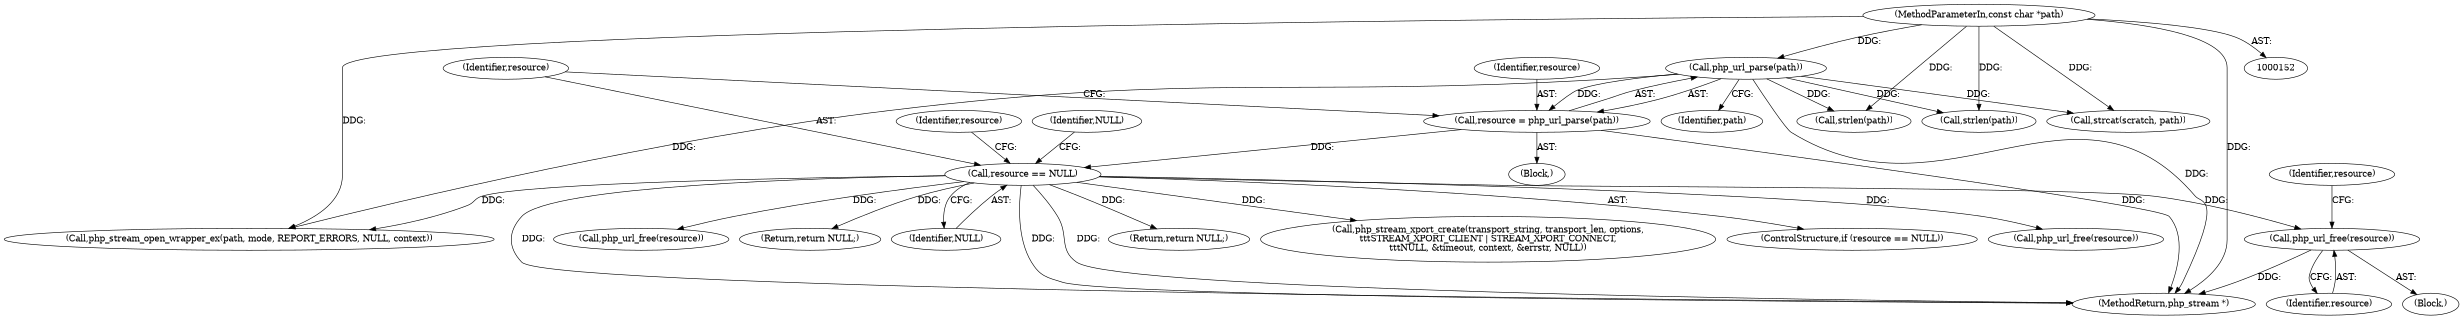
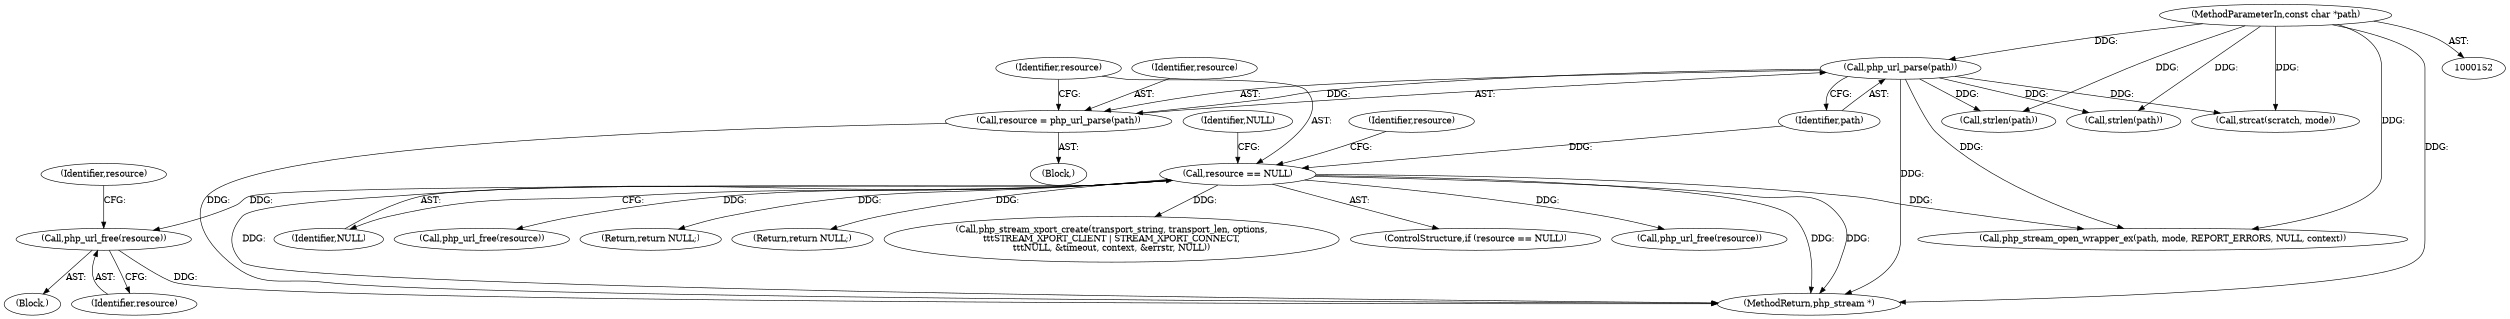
  digraph {
    n1 [label="(Call,php_url_free(resource))"]
    n2 [label="(Block,)"]
    n3 [label="(MethodReturn,php_stream *)"]
    n4 [label="(Identifier,resource)"]
    n5 [label="(Call,resource == NULL)"]
    n6 [label="(Call,php_stream_open_wrapper_ex(path, mode, REPORT_ERRORS, NULL, context))"]
    n7 [label="(Identifier,NULL)"]
    n8 [label="(Call,php_url_free(resource))"]
    n9 [label="(Return,return NULL;)"]
    n10 [label="(Return,return NULL;)"]
    n11 [label="(Call,php_stream_xport_create(transport_string, transport_len, options,\n\t\t\tSTREAM_XPORT_CLIENT | STREAM_XPORT_CONNECT,\n\t\t\tNULL, &timeout, context, &errstr, NULL))"]
    n12 [label="(ControlStructure,if (resource == NULL))"]
    n13 [label="(Call,php_url_free(resource))"]
    n14 [label="(Call,resource = php_url_parse(path))"]
    n15 [label="(Call,php_url_parse(path))"]
    n16 [label="(Block,)"]
    n17 [label="(Call,strlen(path))"]
    n18 [label="(Call,strlen(path))"]
    n19 [label="(Identifier,path)"]
-   n20 [label="(Call,strcat(scratch, path))"]
+   n20 [label="(Call,strcat(scratch, mode))"]
    n21 [label="(MethodParameterIn,const char *path)"]
    1000152
    n23 [label="(Identifier,resource)"]
    n24 [label="(Identifier,resource)"]
    n25 [label="(Identifier,NULL)"]
    n26 [label="(Identifier,resource)"]
    n27 [label="(Identifier,resource)"]
    n1 -> n2 [label="AST: "]
    n1 -> n3 [label="DDG: "]
    n1 -> n4 [label="CFG: "]
    n4 -> n1 [label="AST: "]
    n5 -> n1 [label="DDG: "]
    n5 -> n3 [label="DDG: "]
    n5 -> n3 [label="DDG: "]
    n5 -> n3 [label="DDG: "]
    n5 -> n6 [label="DDG: "]
    n5 -> n7 [label="CFG: "]
    n5 -> n8 [label="DDG: "]
    n5 -> n9 [label="DDG: "]
    n5 -> n10 [label="DDG: "]
    n5 -> n11 [label="DDG: "]
    n5 -> n12 [label="AST: "]
    n5 -> n13 [label="DDG: "]
    n7 -> n5 [label="AST: "]
    n14 -> n3 [label="DDG: "]
-   n14 -> n5 [label="DDG: "]
+   n19 -> n5 [label="DDG: "]
    n14 -> n15 [label="AST: "]
    n14 -> n16 [label="AST: "]
    n15 -> n3 [label="DDG: "]
    n15 -> n6 [label="DDG: "]
    n15 -> n14 [label="AST: "]
    n15 -> n14 [label="DDG: "]
    n15 -> n17 [label="DDG: "]
    n15 -> n18 [label="DDG: "]
    n15 -> n19 [label="CFG: "]
    n15 -> n20 [label="DDG: "]
+   n19 -> n15 [label="AST: "]
    n21 -> n3 [label="DDG: "]
    n21 -> n6 [label="DDG: "]
    n21 -> n15 [label="DDG: "]
    n21 -> n17 [label="DDG: "]
    n21 -> n18 [label="DDG: "]
    n21 -> n20 [label="DDG: "]
    n21 -> 1000152 [label="AST: "]
    n23 -> n5 [label="CFG: "]
    n24 -> n1 [label="CFG: "]
    n25 -> n5 [label="CFG: "]
    n26 -> n5 [label="AST: "]
    n26 -> n14 [label="CFG: "]
    n27 -> n14 [label="AST: "]
  }
